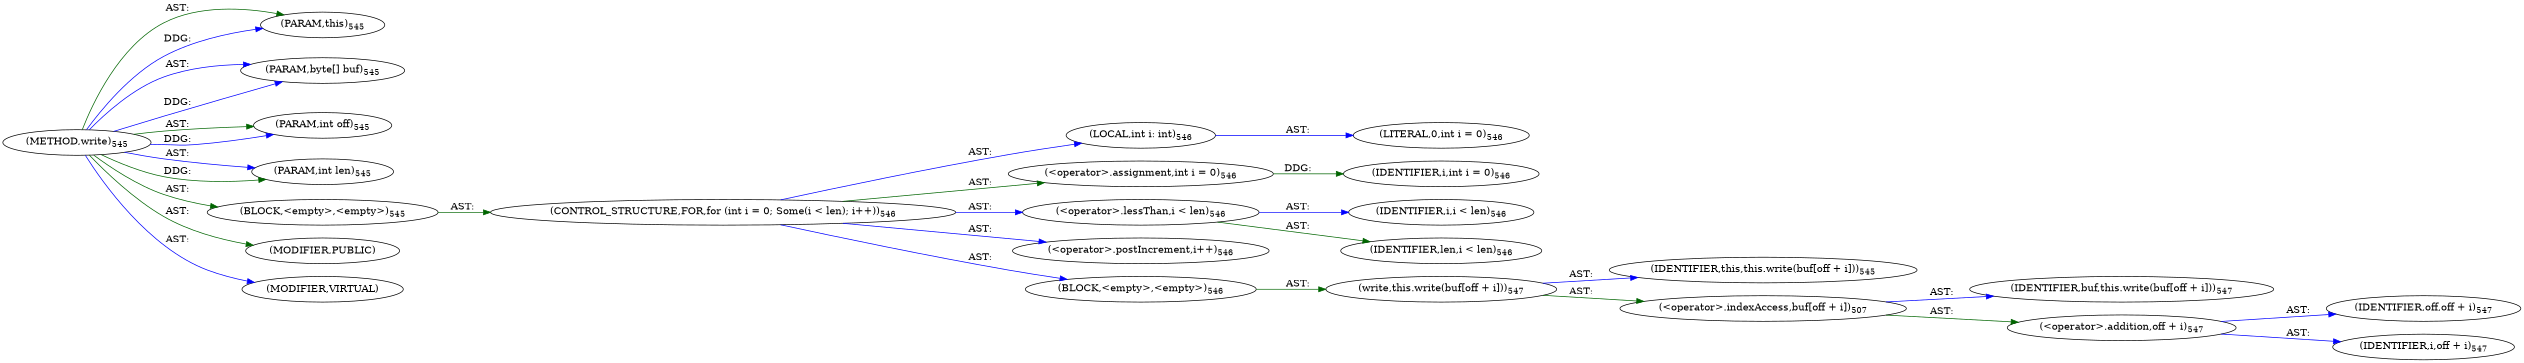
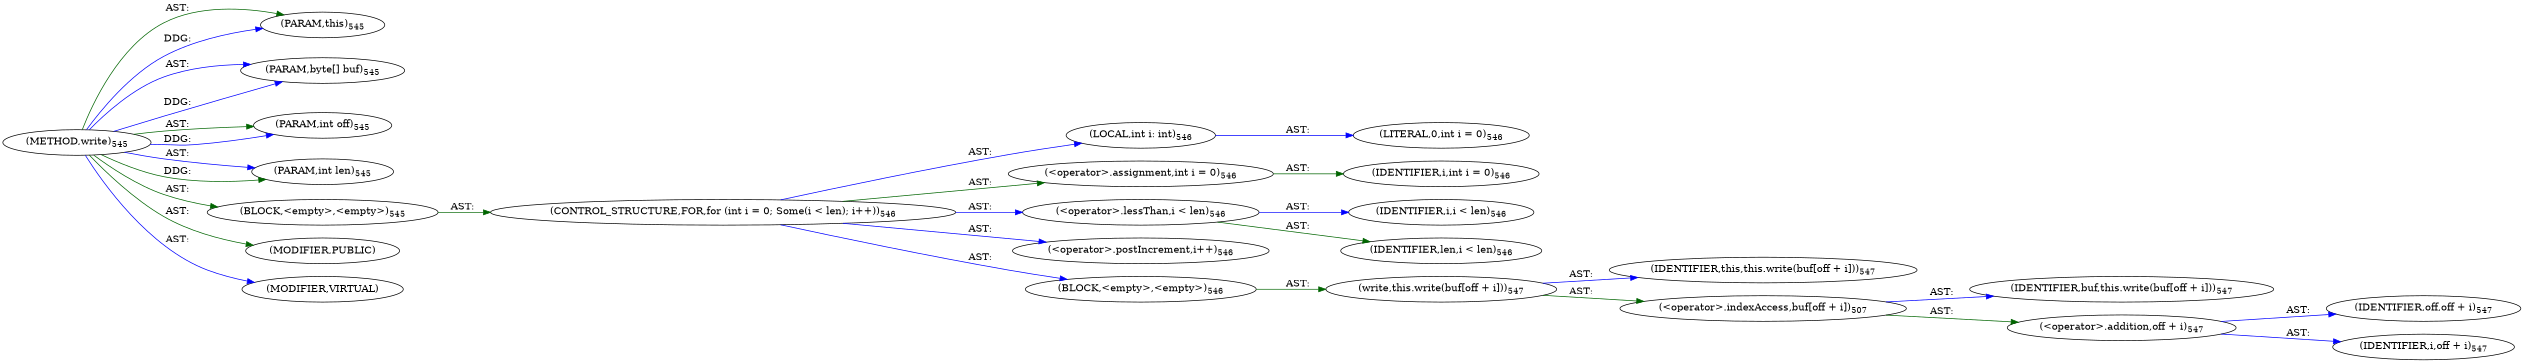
  digraph {
    rankdir=LR
    edge [color=blue]
    n1 [label=<(METHOD,write)<SUB>545</SUB>>]
    n2 [label=<(PARAM,this)<SUB>545</SUB>>]
    n3 [label=<(PARAM,byte[] buf)<SUB>545</SUB>>]
    n4 [label=<(PARAM,int off)<SUB>545</SUB>>]
    n5 [label=<(PARAM,int len)<SUB>545</SUB>>]
    n6 [label=<(BLOCK,&lt;empty&gt;,&lt;empty&gt;)<SUB>545</SUB>>]
    n7 [label=<(MODIFIER,PUBLIC)>]
    n8 [label=<(MODIFIER,VIRTUAL)>]
    n9 [label=<(CONTROL_STRUCTURE,FOR,for (int i = 0; Some(i &lt; len); i++))<SUB>546</SUB>>]
    n10 [label=<(LOCAL,int i: int)<SUB>546</SUB>>]
    n11 [label=<(&lt;operator&gt;.assignment,int i = 0)<SUB>546</SUB>>]
    n12 [label=<(&lt;operator&gt;.lessThan,i &lt; len)<SUB>546</SUB>>]
    n13 [label=<(&lt;operator&gt;.postIncrement,i++)<SUB>546</SUB>>]
    n14 [label=<(BLOCK,&lt;empty&gt;,&lt;empty&gt;)<SUB>546</SUB>>]
    n15 [label=<(LITERAL,0,int i = 0)<SUB>546</SUB>>]
    n16 [label=<(IDENTIFIER,i,int i = 0)<SUB>546</SUB>>]
    n17 [label=<(IDENTIFIER,i,i &lt; len)<SUB>546</SUB>>]
    n18 [label=<(IDENTIFIER,len,i &lt; len)<SUB>546</SUB>>]
    n19 [label=<(write,this.write(buf[off + i]))<SUB>547</SUB>>]
-   n20 [label=<(IDENTIFIER,this,this.write(buf[off + i]))<SUB>545</SUB>>]
+   n20 [label=<(IDENTIFIER,this,this.write(buf[off + i]))<SUB>547</SUB>>]
    n21 [label=<(&lt;operator&gt;.indexAccess,buf[off + i])<SUB>507</SUB>>]
    n22 [label=<(IDENTIFIER,buf,this.write(buf[off + i]))<SUB>547</SUB>>]
    n23 [label=<(&lt;operator&gt;.addition,off + i)<SUB>547</SUB>>]
    n24 [label=<(IDENTIFIER,off,off + i)<SUB>547</SUB>>]
    n25 [label=<(IDENTIFIER,i,off + i)<SUB>547</SUB>>]
    n1 -> n2 [color=darkgreen label="AST: "]
    n1 -> n2 [label="DDG: "]
    n1 -> n3 [label="AST: "]
    n1 -> n3 [label="DDG: "]
    n1 -> n4 [color=darkgreen label="AST: "]
    n1 -> n4 [label="DDG: "]
    n1 -> n5 [label="AST: "]
    n1 -> n5 [color=darkgreen label="DDG: "]
    n1 -> n6 [color=darkgreen label="AST: "]
    n1 -> n7 [color=darkgreen label="AST: "]
    n1 -> n8 [label="AST: "]
    n6 -> n9 [color=darkgreen label="AST: "]
    n9 -> n10 [label="AST: "]
    n9 -> n11 [color=darkgreen label="AST: "]
    n9 -> n12 [label="AST: "]
    n9 -> n13 [label="AST: "]
    n9 -> n14 [label="AST: "]
    n10 -> n15 [label="AST: "]
-   n11 -> n16 [color=darkgreen label="DDG: "]
+   n11 -> n16 [color=darkgreen label="AST: "]
    n12 -> n17 [label="AST: "]
    n12 -> n18 [color=darkgreen label="AST: "]
    n14 -> n19 [color=darkgreen label="AST: "]
    n19 -> n20 [label="AST: "]
    n19 -> n21 [color=darkgreen label="AST: "]
    n21 -> n22 [label="AST: "]
    n21 -> n23 [color=darkgreen label="AST: "]
    n23 -> n24 [label="AST: "]
    n23 -> n25 [label="AST: "]
  }
